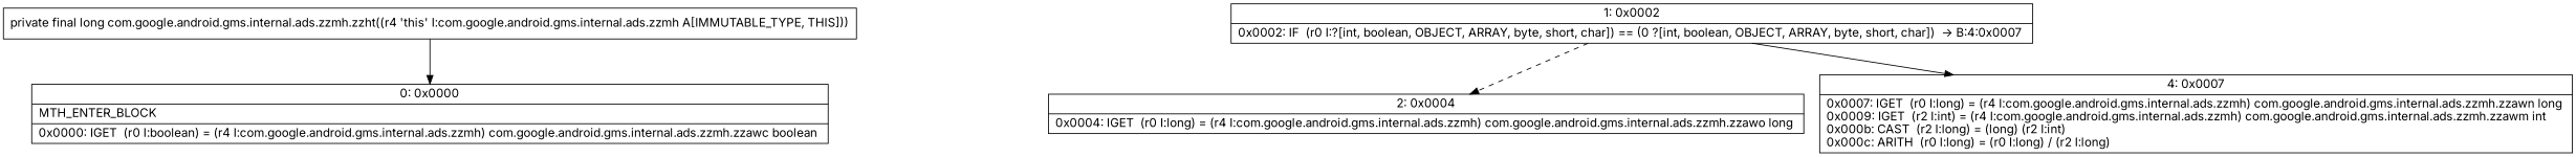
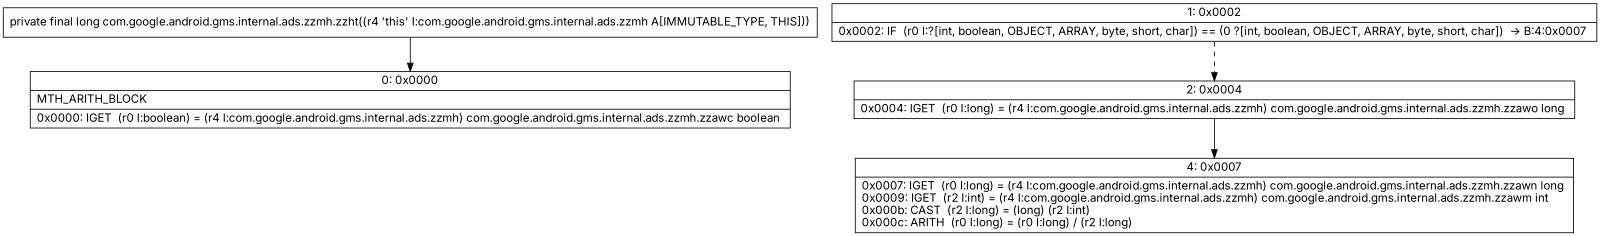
  digraph {
    fontname=Inter
    node [fontname=Inter shape=record]
    edge [fontname=Inter]
-   n1 [label="{0\:\ 0x0000|MTH_ENTER_BLOCK\l|0x0000: IGET  (r0 I:boolean) = (r4 I:com.google.android.gms.internal.ads.zzmh) com.google.android.gms.internal.ads.zzmh.zzawc boolean \l}"]
+   n1 [label="{0\:\ 0x0000|MTH_ARITH_BLOCK\l|0x0000: IGET  (r0 I:boolean) = (r4 I:com.google.android.gms.internal.ads.zzmh) com.google.android.gms.internal.ads.zzmh.zzawc boolean \l}"]
    n2 [label="{1\:\ 0x0002|0x0002: IF  (r0 I:?[int, boolean, OBJECT, ARRAY, byte, short, char]) == (0 ?[int, boolean, OBJECT, ARRAY, byte, short, char])  \-\> B:4:0x0007 \l}"]
    n3 [label="{2\:\ 0x0004|0x0004: IGET  (r0 I:long) = (r4 I:com.google.android.gms.internal.ads.zzmh) com.google.android.gms.internal.ads.zzmh.zzawo long \l}"]
    n4 [label="{4\:\ 0x0007|0x0007: IGET  (r0 I:long) = (r4 I:com.google.android.gms.internal.ads.zzmh) com.google.android.gms.internal.ads.zzmh.zzawn long \l0x0009: IGET  (r2 I:int) = (r4 I:com.google.android.gms.internal.ads.zzmh) com.google.android.gms.internal.ads.zzmh.zzawm int \l0x000b: CAST  (r2 I:long) = (long) (r2 I:int) \l0x000c: ARITH  (r0 I:long) = (r0 I:long) \/ (r2 I:long) \l}"]
    n5 [label="{private final long com.google.android.gms.internal.ads.zzmh.zzht((r4 'this' I:com.google.android.gms.internal.ads.zzmh A[IMMUTABLE_TYPE, THIS])) }"]
    n2 -> n3 [style=dashed]
-   n2 -> n4
+   n3 -> n4
    n5 -> n1
  }
